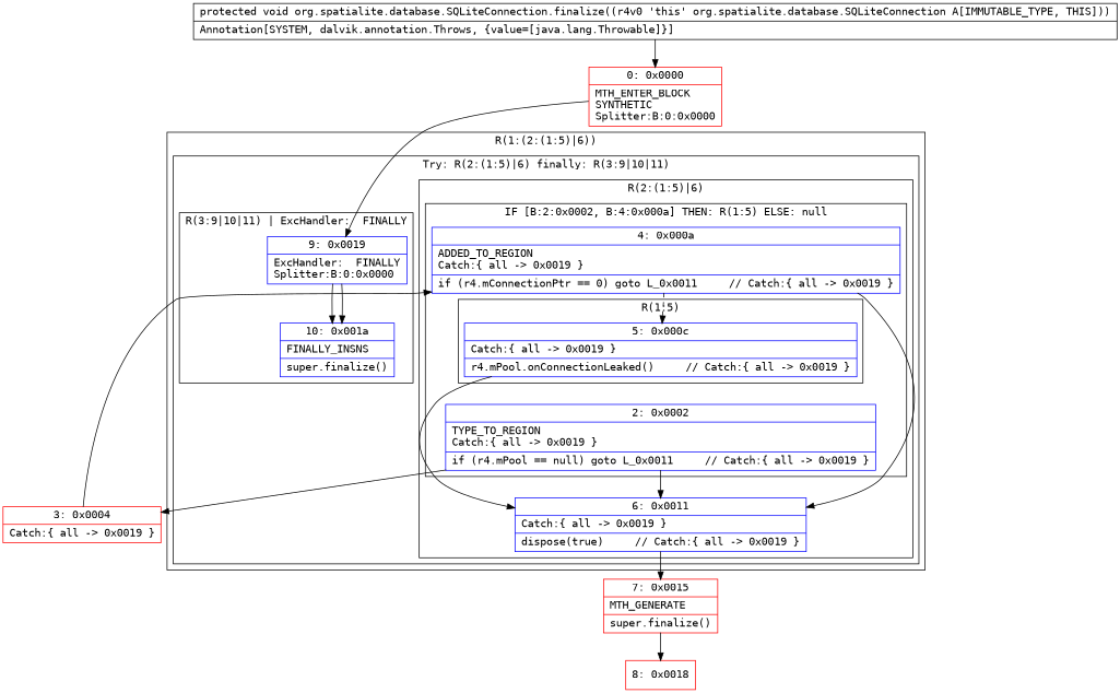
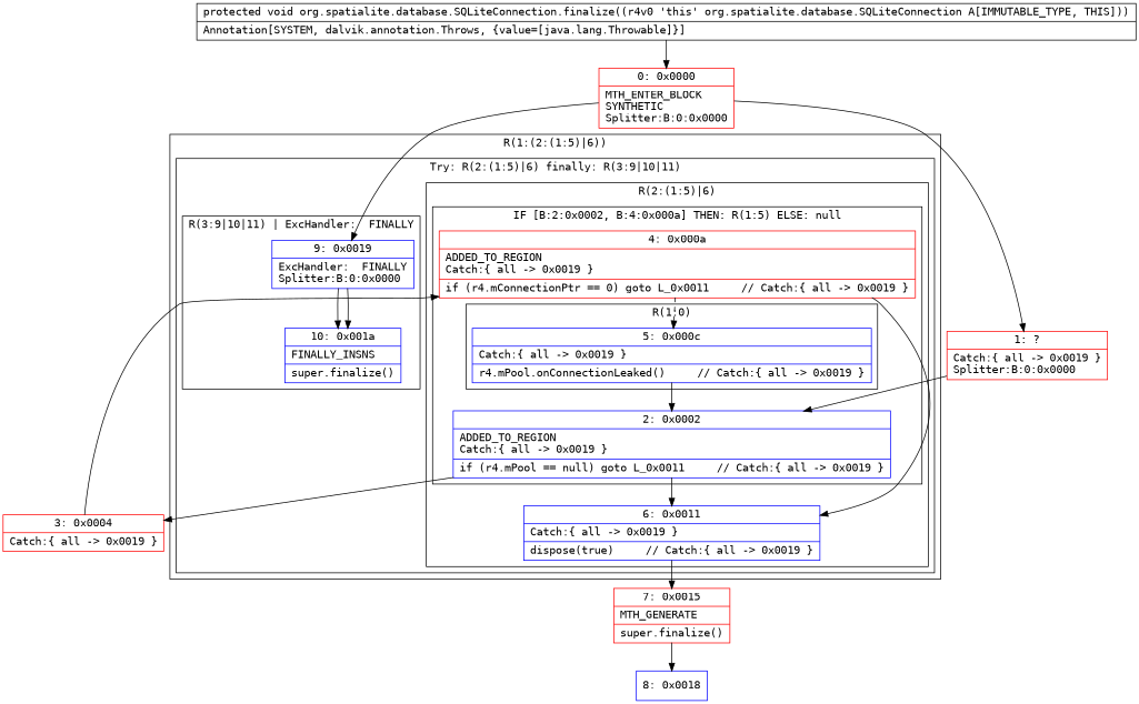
  digraph {
    fontname="DejaVu Sans Mono"
    node [color=blue fontname="DejaVu Sans Mono" shape=record]
    edge [fontname="DejaVu Sans Mono"]
    n1 [label="{5\:\ 0x000c|Catch:\{ all \-\> 0x0019 \}\l|r4.mPool.onConnectionLeaked()     \/\/ Catch:\{ all \-\> 0x0019 \}\l}"]
-   n2 [label="{2\:\ 0x0002|TYPE_TO_REGION\lCatch:\{ all \-\> 0x0019 \}\l|if (r4.mPool == null) goto L_0x0011     \/\/ Catch:\{ all \-\> 0x0019 \}\l}"]
-   n3 [label="{4\:\ 0x000a|ADDED_TO_REGION\lCatch:\{ all \-\> 0x0019 \}\l|if (r4.mConnectionPtr == 0) goto L_0x0011     \/\/ Catch:\{ all \-\> 0x0019 \}\l}"]
+   n2 [label="{2\:\ 0x0002|ADDED_TO_REGION\lCatch:\{ all \-\> 0x0019 \}\l|if (r4.mPool == null) goto L_0x0011     \/\/ Catch:\{ all \-\> 0x0019 \}\l}"]
+   n3 [color=red label="{4\:\ 0x000a|ADDED_TO_REGION\lCatch:\{ all \-\> 0x0019 \}\l|if (r4.mConnectionPtr == 0) goto L_0x0011     \/\/ Catch:\{ all \-\> 0x0019 \}\l}"]
    n4 [label="{6\:\ 0x0011|Catch:\{ all \-\> 0x0019 \}\l|dispose(true)     \/\/ Catch:\{ all \-\> 0x0019 \}\l}"]
    n5 [label="{9\:\ 0x0019|ExcHandler:  FINALLY\lSplitter:B:0:0x0000\l}"]
    n6 [label="{10\:\ 0x001a|FINALLY_INSNS\l|super.finalize()\l}"]
    n7 [color=red label="{3\:\ 0x0004|Catch:\{ all \-\> 0x0019 \}\l}"]
    n8 [color=red label="{7\:\ 0x0015|MTH_GENERATE\l|super.finalize()\l}"]
-   n9 [color=red label="{8\:\ 0x0018}"]
+   n9 [label="{8\:\ 0x0018}"]
    n10 [color=red label="{0\:\ 0x0000|MTH_ENTER_BLOCK\lSYNTHETIC\lSplitter:B:0:0x0000\l}"]
+   n11 [color=red label="{1\:\ ?|Catch:\{ all \-\> 0x0019 \}\lSplitter:B:0:0x0000\l}"]
    n12 [label="{protected void org.spatialite.database.SQLiteConnection.finalize((r4v0 'this' org.spatialite.database.SQLiteConnection A[IMMUTABLE_TYPE, THIS]))  | Annotation[SYSTEM, dalvik.annotation.Throws, \{value=[java.lang.Throwable]\}]\l}" color=""]
    subgraph cluster_1 {
      label="R(1:(2:(1:5)|6))"
      subgraph cluster_2 {
        label="Try: R(2:(1:5)|6) finally: R(3:9|10|11)"
        subgraph cluster_3 {
          label="R(2:(1:5)|6)"
          n4
          subgraph cluster_4 {
            label="IF [B:2:0x0002, B:4:0x000a] THEN: R(1:5) ELSE: null"
            n2
            n3
            subgraph cluster_5 {
-             label="R(1:5)"
+             label="R(1:0)"
              n1
            }
          }
        }
        subgraph cluster_6 {
          label="R(3:9|10|11) | ExcHandler:  FINALLY\l"
          n5
          n6
        }
      }
    }
    subgraph cluster_7 {
      label="R(3:9|10|11) | ExcHandler:  FINALLY\l"
    }
-   n1 -> n4
+   n1 -> n2
    n2 -> n4
    n2 -> n7 [style=solid]
    n3 -> n1 [style=dashed]
    n3 -> n4
    n4 -> n8
    n5 -> n6
    n5 -> n6
    n7 -> n3
    n8 -> n9
    n10 -> n5
+   n10 -> n11
+   n11 -> n2
    n12 -> n10
  }
